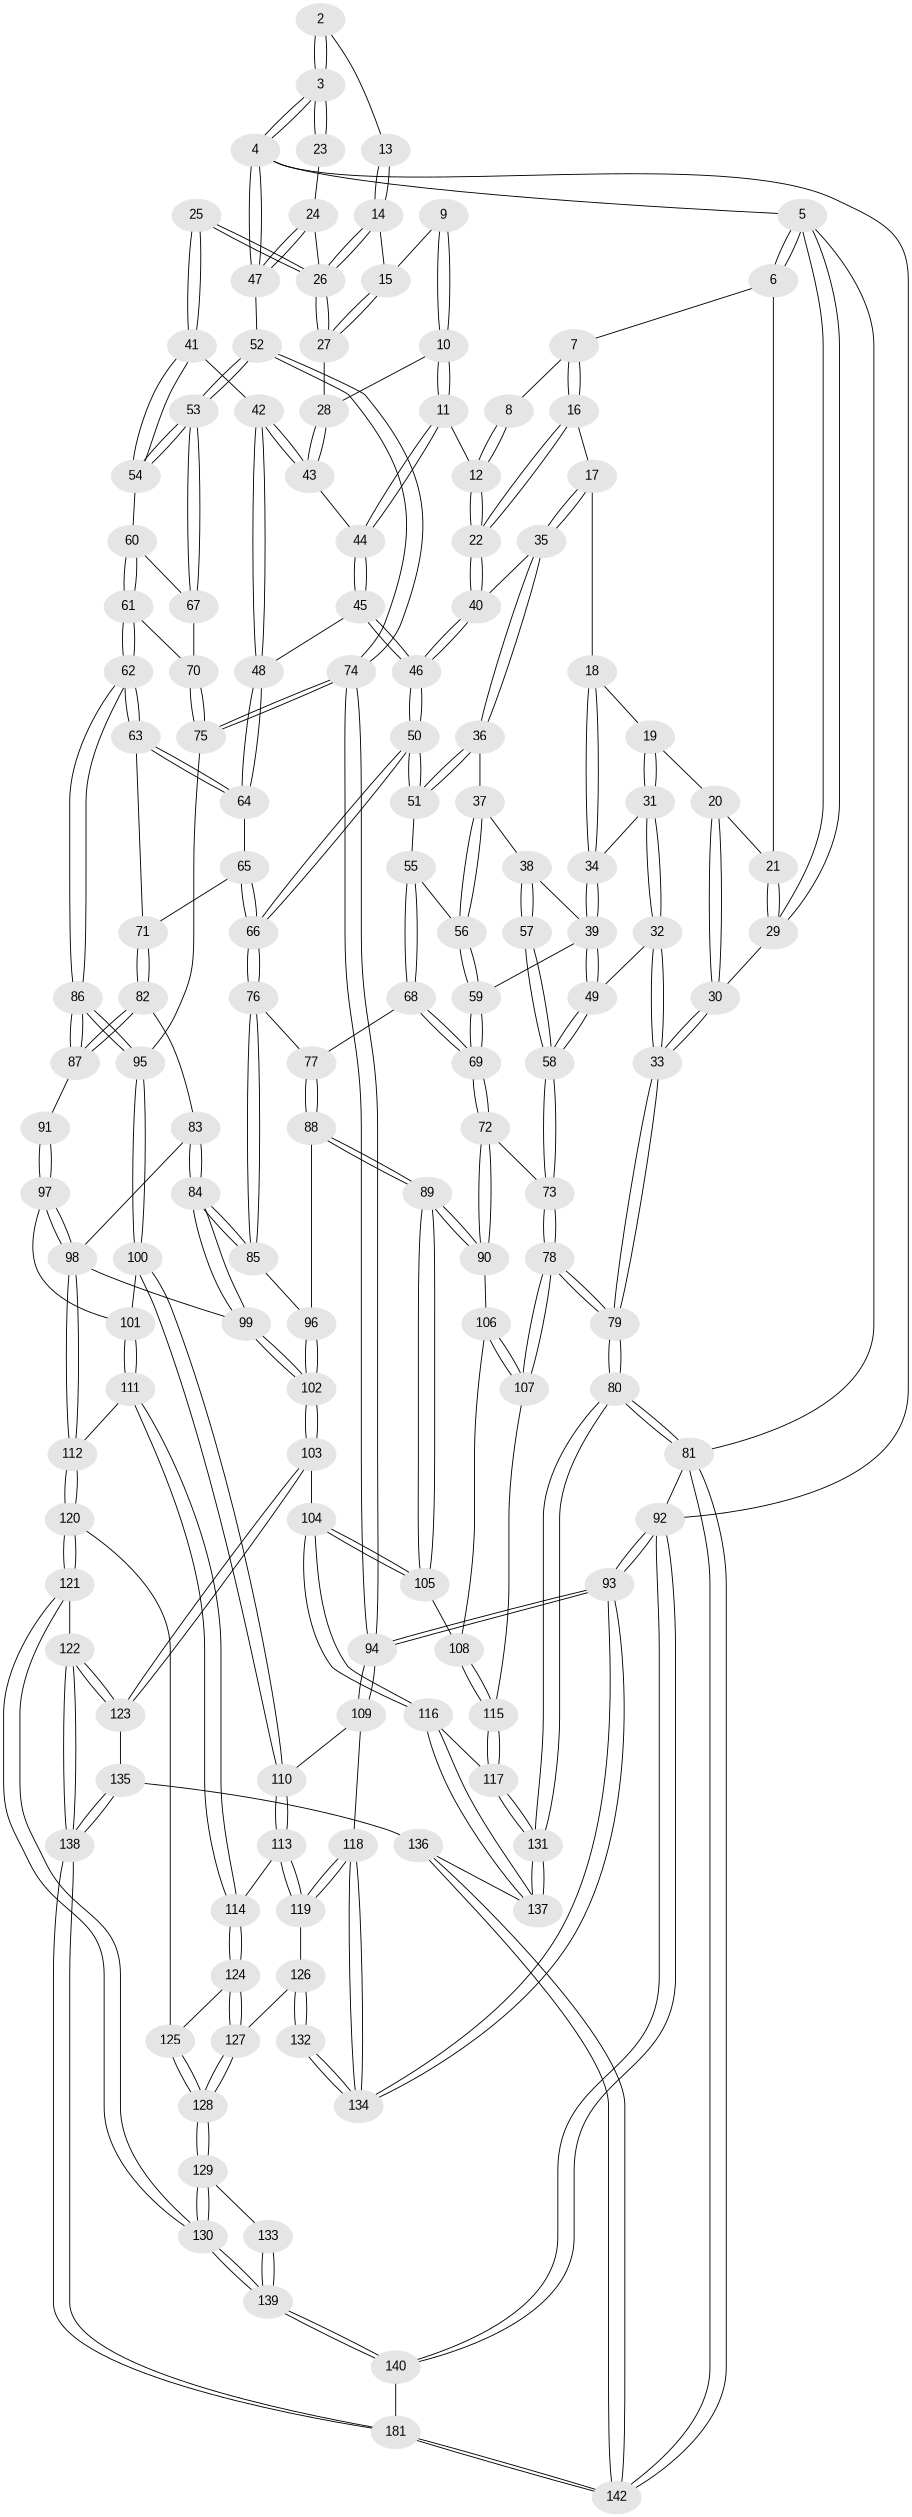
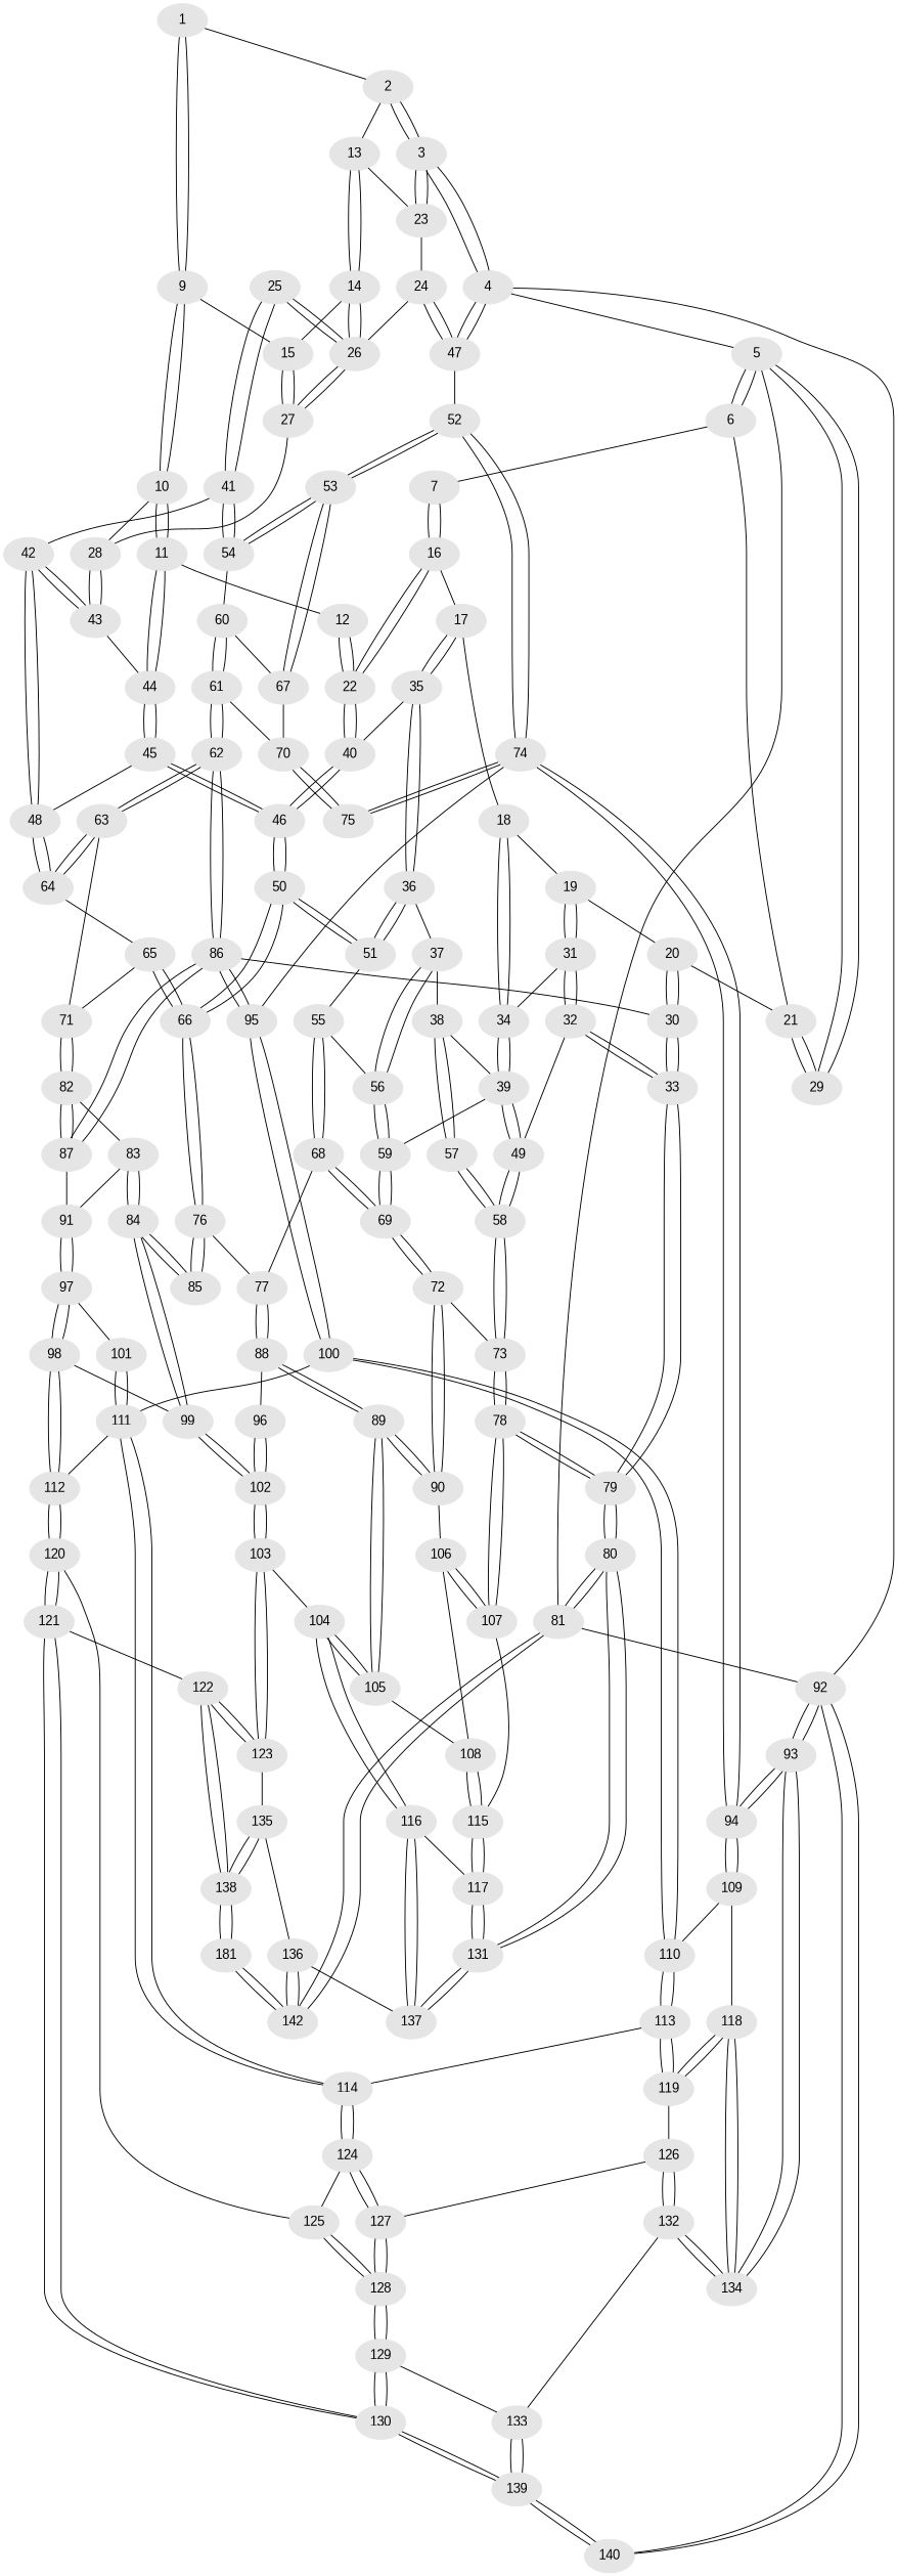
  graph {
    fontname="Liberation Sans"
    node [color=gray90 fontname="Liberation Sans" style=filled]
    edge [fontname="Liberation Sans"]
+   1
    2
    9
    3
    13
    10
    15
    4
    23
    14
    5
    47
    92
    24
    6
    29
    81
    52
    93
    140
    7
    21
    30
    142
-   8
    16
    12
    22
    17
    11
    28
    27
    44
    43
    45
    40
    26
    18
    35
    19
    34
    36
    20
    31
    39
    32
    33
    46
    25
    41
    42
    54
    79
    49
    58
    80
    59
    37
    51
    38
    56
    55
    57
    50
    48
    60
    64
    66
    53
    74
    65
    73
    76
    68
    67
    75
    94
    70
    61
    69
    77
    78
    72
    62
    63
    86
    71
    95
    87
    82
    85
    88
    90
    83
    106
    107
    109
    100
    96
    89
    115
    131
    137
    84
    91
    99
    97
    102
    105
    108
    98
    101
    134
    n114 [label=181]
    110
    118
    103
    112
    111
    120
    113
    114
    104
    123
    116
    135
    117
    119
    124
    121
    125
    126
    127
    132
    122
    130
    128
    138
    139
    136
    129
    133
+   1 -- 2
+   1 -- 9
+   1 -- 9
    2 -- 3
    2 -- 3
    2 -- 13
    9 -- 10
    9 -- 10
    9 -- 15
    3 -- 4
    3 -- 4
    3 -- 23
    3 -- 23
+   13 -- 23
    13 -- 14
    13 -- 14
    10 -- 11
    10 -- 11
    10 -- 28
    15 -- 27
    15 -- 27
    4 -- 5
    4 -- 47
    4 -- 47
    4 -- 92
    23 -- 24
    14 -- 15
    14 -- 26
    14 -- 26
    5 -- 6
    5 -- 6
    5 -- 29
    5 -- 29
    5 -- 81
    47 -- 52
    92 -- 93
    92 -- 93
    92 -- 140
    92 -- 140
    24 -- 47
    24 -- 47
    24 -- 26
    6 -- 7
    6 -- 21
-   29 -- 30
+   86 -- 30
    81 -- 92
    81 -- 142
    81 -- 142
    52 -- 53
    52 -- 53
    52 -- 74
    52 -- 74
    93 -- 94
    93 -- 94
    93 -- 134
    93 -- 134
-   140 -- n114
-   7 -- 8
    7 -- 16
    7 -- 16
    21 -- 29
    21 -- 29
    30 -- 33
    30 -- 33
-   8 -- 12
-   8 -- 12
    16 -- 22
    16 -- 22
    16 -- 17
    12 -- 22
    12 -- 22
    22 -- 40
    22 -- 40
    17 -- 18
    17 -- 35
    17 -- 35
    11 -- 12
    11 -- 44
    11 -- 44
    28 -- 43
    28 -- 43
    27 -- 28
    44 -- 45
    44 -- 45
    43 -- 44
    45 -- 46
    45 -- 46
    45 -- 48
    40 -- 46
    40 -- 46
    26 -- 27
    26 -- 27
    18 -- 19
    18 -- 34
    18 -- 34
    35 -- 40
    35 -- 36
    35 -- 36
    19 -- 20
    19 -- 31
    19 -- 31
    34 -- 39
    34 -- 39
    36 -- 37
    36 -- 51
    36 -- 51
    20 -- 21
    20 -- 30
    20 -- 30
    31 -- 34
    31 -- 32
    31 -- 32
    39 -- 49
    39 -- 49
    39 -- 59
    32 -- 33
    32 -- 33
    32 -- 49
    33 -- 79
    33 -- 79
    46 -- 50
    46 -- 50
    25 -- 26
    25 -- 26
    25 -- 41
    25 -- 41
    41 -- 42
    41 -- 54
    41 -- 54
    42 -- 43
    42 -- 43
    42 -- 48
    42 -- 48
    54 -- 60
    79 -- 80
    79 -- 80
    49 -- 58
    49 -- 58
    58 -- 73
    58 -- 73
    80 -- 81
    80 -- 81
    80 -- 131
    80 -- 131
    59 -- 69
    59 -- 69
    37 -- 38
    37 -- 56
    37 -- 56
    51 -- 55
    38 -- 39
    38 -- 57
    38 -- 57
    56 -- 59
    56 -- 59
    55 -- 56
    55 -- 68
    55 -- 68
    57 -- 58
    57 -- 58
    50 -- 51
    50 -- 51
    50 -- 66
    50 -- 66
    48 -- 64
    48 -- 64
    60 -- 67
    60 -- 61
    60 -- 61
    64 -- 65
    66 -- 76
    66 -- 76
    53 -- 54
    53 -- 54
    53 -- 67
    53 -- 67
    74 -- 75
    74 -- 75
    74 -- 94
    74 -- 94
    65 -- 66
    65 -- 66
    65 -- 71
    73 -- 78
    73 -- 78
    76 -- 77
    76 -- 85
    76 -- 85
    68 -- 69
    68 -- 69
    68 -- 77
    67 -- 70
-   75 -- 95
+   74 -- 95
    94 -- 109
    94 -- 109
    70 -- 75
    70 -- 75
    61 -- 70
    61 -- 62
    61 -- 62
    69 -- 72
    69 -- 72
    77 -- 88
    77 -- 88
    78 -- 79
    78 -- 79
    78 -- 107
    78 -- 107
    72 -- 73
    72 -- 90
    72 -- 90
    62 -- 63
    62 -- 63
    62 -- 86
    62 -- 86
    63 -- 64
    63 -- 64
    63 -- 71
    86 -- 95
    86 -- 95
    86 -- 87
    86 -- 87
    71 -- 82
    71 -- 82
    95 -- 100
    95 -- 100
    87 -- 91
    82 -- 87
    82 -- 87
    82 -- 83
-   85 -- 96
    88 -- 96
    88 -- 89
    88 -- 89
    90 -- 106
    83 -- 84
    83 -- 84
-   83 -- 98
+   83 -- 91
    106 -- 107
    106 -- 107
    106 -- 108
    107 -- 115
    109 -- 110
    109 -- 118
-   100 -- 101
+   100 -- 111
    100 -- 110
    100 -- 110
    96 -- 102
    96 -- 102
    89 -- 90
    89 -- 90
    89 -- 105
    89 -- 105
    115 -- 117
    115 -- 117
    131 -- 137
    131 -- 137
    84 -- 85
    84 -- 85
    84 -- 99
    84 -- 99
    91 -- 97
    91 -- 97
    99 -- 102
    99 -- 102
    97 -- 98
    97 -- 98
    97 -- 101
    102 -- 103
    102 -- 103
    105 -- 108
    108 -- 115
    108 -- 115
    98 -- 99
    98 -- 112
    98 -- 112
    101 -- 111
    101 -- 111
    n114 -- 142
    n114 -- 142
    110 -- 113
    110 -- 113
    118 -- 134
    118 -- 134
    118 -- 119
    118 -- 119
    103 -- 104
    103 -- 123
    103 -- 123
    112 -- 120
    112 -- 120
    111 -- 112
    111 -- 114
    111 -- 114
    120 -- 121
    120 -- 121
    120 -- 125
    113 -- 114
    113 -- 119
    113 -- 119
    114 -- 124
    114 -- 124
    104 -- 105
    104 -- 105
    104 -- 116
    104 -- 116
    123 -- 135
    116 -- 137
    116 -- 137
    116 -- 117
    135 -- 138
    135 -- 138
    135 -- 136
    117 -- 131
    117 -- 131
    119 -- 126
    124 -- 125
    124 -- 127
    124 -- 127
    121 -- 122
    121 -- 130
    121 -- 130
    125 -- 128
    125 -- 128
    126 -- 127
    126 -- 132
    126 -- 132
    127 -- 128
    127 -- 128
    132 -- 134
    132 -- 134
+   132 -- 133
    122 -- 123
    122 -- 123
    122 -- 138
    122 -- 138
    130 -- 139
    130 -- 139
    128 -- 129
    128 -- 129
    138 -- n114
    138 -- n114
    139 -- 140
    139 -- 140
    136 -- 142
    136 -- 142
    136 -- 137
    129 -- 130
    129 -- 130
    129 -- 133
    133 -- 139
    133 -- 139
  }
